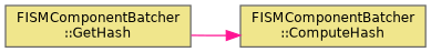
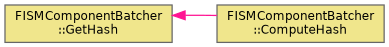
  digraph {
    rankdir=LR
    node [fillcolor=khaki fontname=Helvetica fontsize=10 shape=box style=filled]
    n1 [color=gray40 fontcolor=black height=0.2 label="FISMComponentBatcher\l::GetHash" width=0.4]
    n2 [color=grey40 height=0.2 label="FISMComponentBatcher\l::ComputeHash" width=0.4]
-   n1 -> n2 [color=deeppink fontname=Helvetica fontsize=10 labelfontname=Helvetica labelfontsize=10 style=solid]
+   n2 -> n1 [color=deeppink fontname=Helvetica fontsize=10 labelfontname=Helvetica labelfontsize=10 style=solid]
  }
